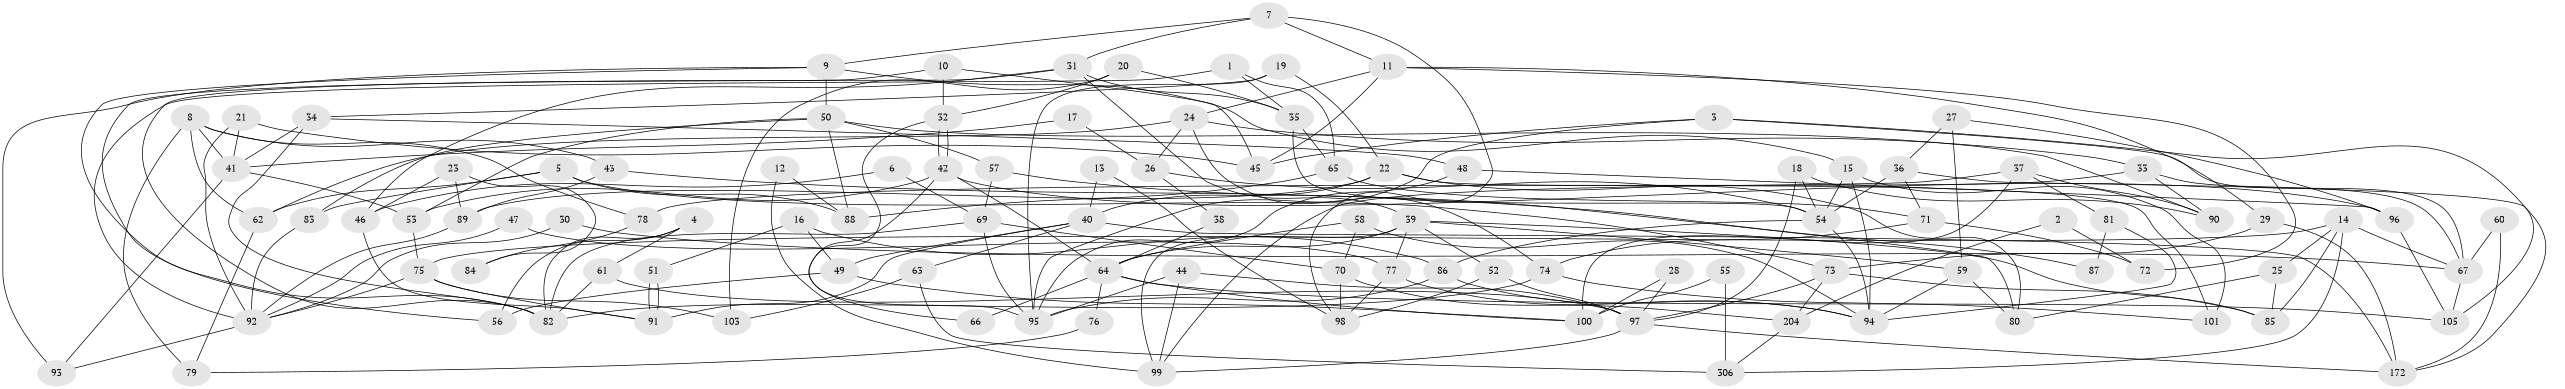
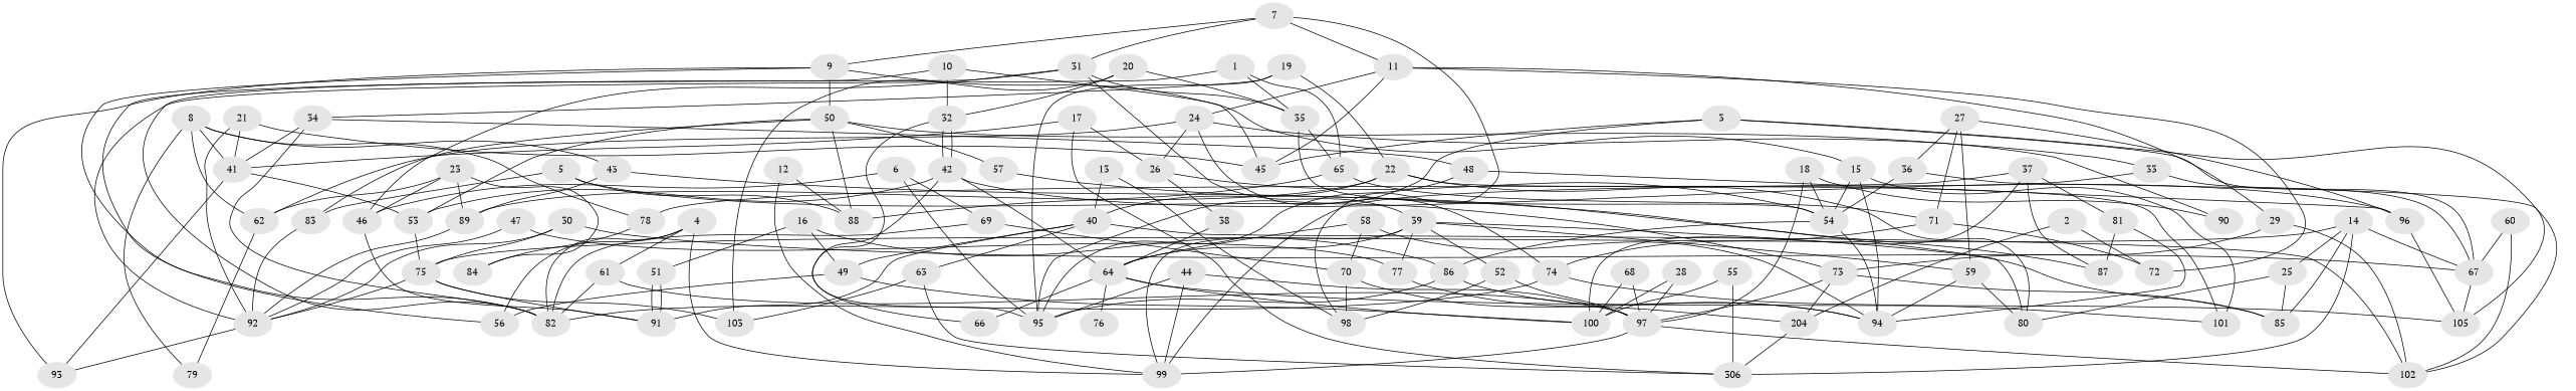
  graph {
    fontname="PT Serif"
    node [color=gray90 fontname="PT Serif" style=filled]
    edge [fontname="PT Serif"]
    1
    35
    65
    92
    54
    88
    71
    93
    2
    72
    n11 [label=204]
    n12 [label=306]
    3
    45
    67
    95
    105
    4
    56
    61
    82
    99
    97
    5
    62
    73
    83
    79
    85
    6
    46
    69
    91
    70
    7
    9
    11
    31
    98
    15
    50
    24
    29
    39
    8
    41
    43
    78
    53
    89
    87
    84
    94
    101
    90
    57
    10
    32
    42
    26
    33
    74
-   102 [label=172]
+   102
    12
    13
    40
    49
    63
    14
    25
    75
    80
    103
    86
    16
    51
    100
    17
    38
    18
    19
    22
    34
    48
    20
    21
    23
    64
    27
    36
    59
    96
    28
    30
    52
    77
    66
    37
    81
    76
    44
    47
    55
    58
    60
+   68
    1 -- 35
    1 -- 65
    1 -- 92
    35 -- 65
    35 -- 54
    65 -- 88
    65 -- 71
    92 -- 93
    54 -- 94
    54 -- 86
    71 -- 72
    71 -- 74
    2 -- 72
    2 -- n11
    n11 -- n12
    3 -- 45
    3 -- 67
    3 -- 95
    3 -- 105
    67 -- 105
    4 -- 56
    4 -- 61
    4 -- 82
+   4 -- 99
    61 -- 82
    61 -- 97
    97 -- 99
    97 -- 102
    5 -- 88
-   5 -- 62
+   23 -- 62
    5 -- 73
    5 -- 83
    62 -- 79
    73 -- n11
    73 -- 97
    73 -- 85
    83 -- 92
-   69 -- 95
+   6 -- 95
    6 -- 46
    6 -- 69
    46 -- 91
    69 -- 82
    69 -- 70
    70 -- n11
    70 -- 98
    7 -- 9
    7 -- 11
    7 -- 31
    7 -- 98
    9 -- 93
    9 -- 82
    9 -- 15
    9 -- 50
    11 -- 72
    11 -- 45
    11 -- 24
    11 -- 29
    31 -- 35
    31 -- 82
    31 -- 46
    31 -- 39
    15 -- 54
    15 -- 94
    15 -- 101
    50 -- 88
    50 -- 83
    50 -- 53
    50 -- 90
    50 -- 57
    24 -- 62
    24 -- 26
    24 -- 33
    24 -- 74
    29 -- 73
    29 -- 102
    39 -- 99
    39 -- 85
    39 -- 64
    39 -- 59
    39 -- 52
    39 -- 77
    8 -- 62
    8 -- 79
    8 -- 41
    8 -- 43
    8 -- 78
    41 -- 93
    41 -- 53
    43 -- 89
    43 -- 87
    78 -- 84
    53 -- 75
    89 -- 92
-   57 -- 69
    57 -- 80
    10 -- 45
    10 -- 56
    10 -- 32
    32 -- 95
    32 -- 42
    32 -- 42
    42 -- 53
    42 -- 64
    42 -- 96
    42 -- 66
    26 -- 54
    26 -- 38
    33 -- 67
    33 -- 78
-   33 -- 90
    74 -- 82
    74 -- 101
    12 -- 88
    12 -- 99
    13 -- 98
    13 -- 40
    40 -- 91
    40 -- 102
    40 -- 49
    40 -- 63
    49 -- 56
    49 -- 100
    63 -- n12
    63 -- 103
    14 -- n12
    14 -- 67
    14 -- 85
    14 -- 25
    14 -- 75
    25 -- 85
    25 -- 80
    75 -- 92
    75 -- 91
    75 -- 103
    86 -- 95
    86 -- 94
    16 -- 49
    16 -- 86
    16 -- 51
    51 -- 91
    51 -- 91
+   17 -- n12
    17 -- 41
    17 -- 26
    38 -- 64
    18 -- 54
    18 -- 97
    18 -- 90
    19 -- 95
    19 -- 22
    19 -- 34
    22 -- 89
    22 -- 101
    22 -- 40
    22 -- 80
    34 -- 82
    34 -- 41
    34 -- 48
    48 -- 95
    48 -- 96
    20 -- 35
    20 -- 32
    20 -- 103
    21 -- 92
    21 -- 45
    21 -- 41
    23 -- 46
    23 -- 89
    23 -- 84
    64 -- 105
    64 -- 100
    64 -- 66
    64 -- 76
-   36 -- 71
+   27 -- 71
    27 -- 36
    27 -- 59
    27 -- 96
    36 -- 54
    36 -- 102
    59 -- 94
    59 -- 80
    96 -- 105
    28 -- 97
    28 -- 100
    30 -- 92
    30 -- 67
+   30 -- 75
    52 -- 97
    52 -- 98
-   77 -- 98
    77 -- 94
    37 -- 99
-   37 -- 90
+   37 -- 87
    37 -- 100
    37 -- 81
    81 -- 87
    81 -- 94
-   76 -- 79
    44 -- 95
    44 -- 99
    44 -- 97
    47 -- 92
    47 -- 77
    55 -- n12
    55 -- 100
    58 -- 70
    58 -- 94
    58 -- 64
    60 -- 67
    60 -- 102
+   68 -- 97
+   68 -- 100
  }
